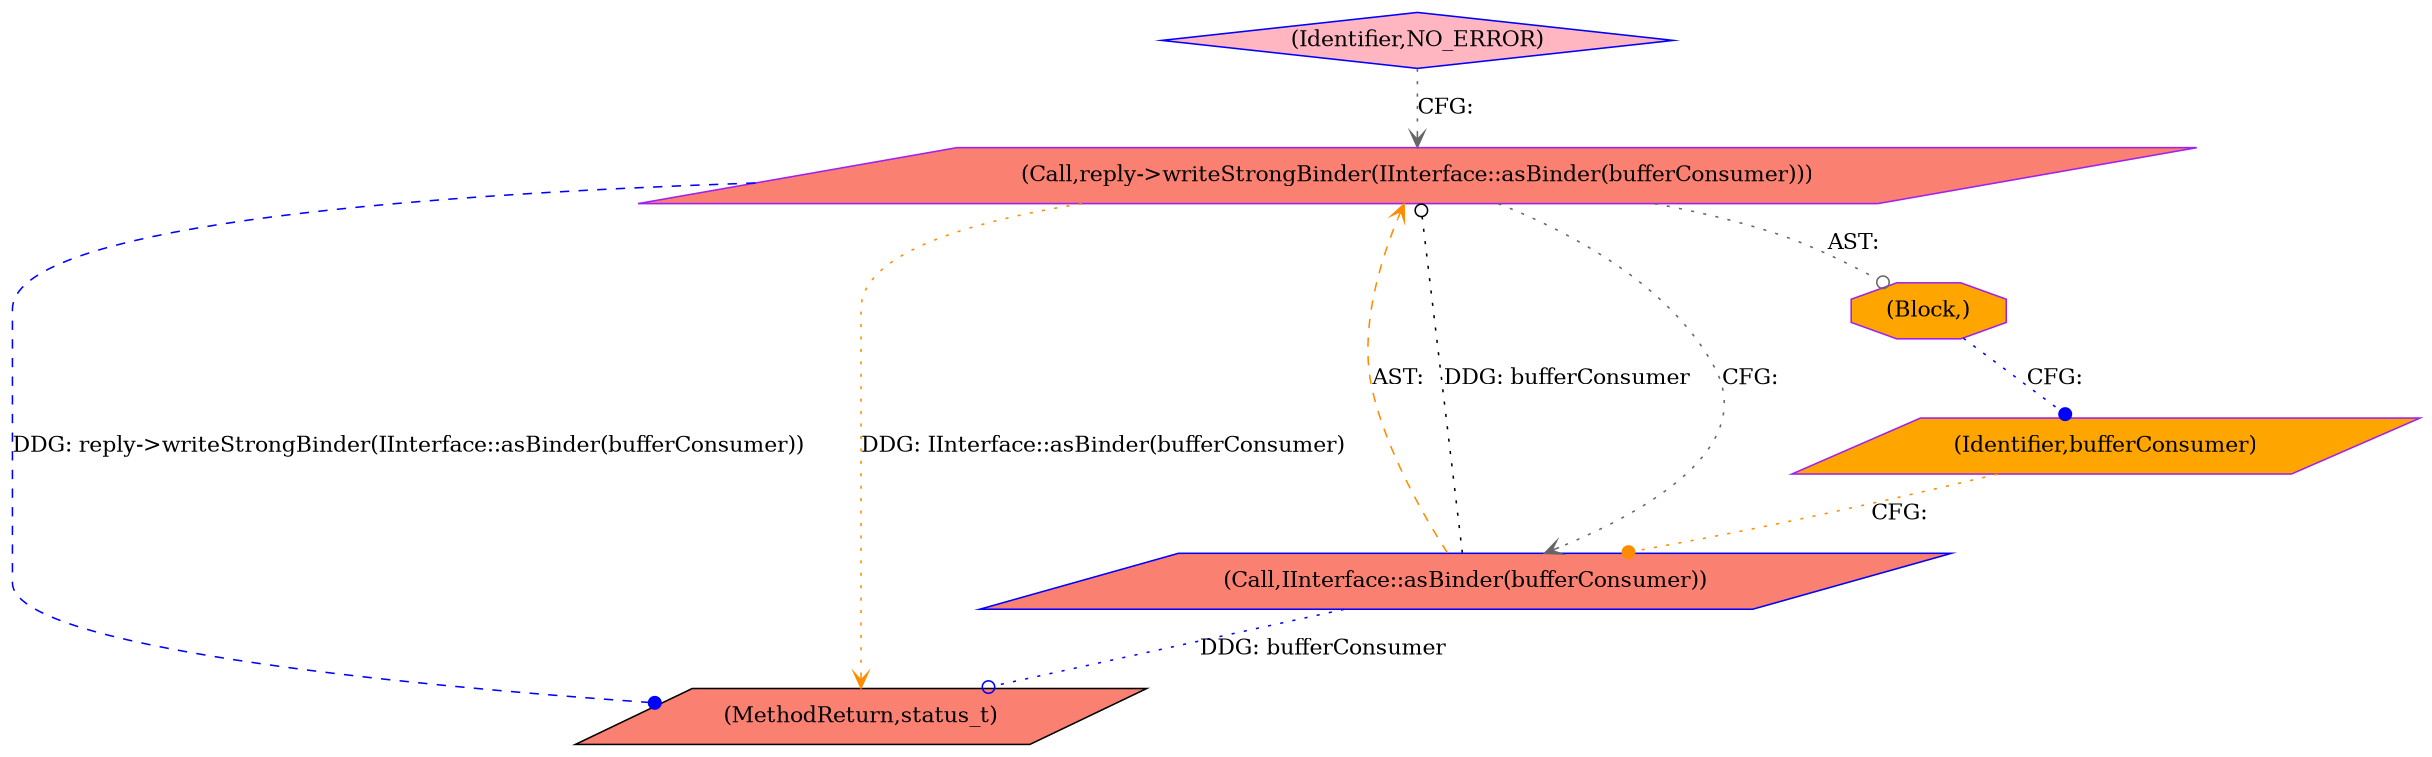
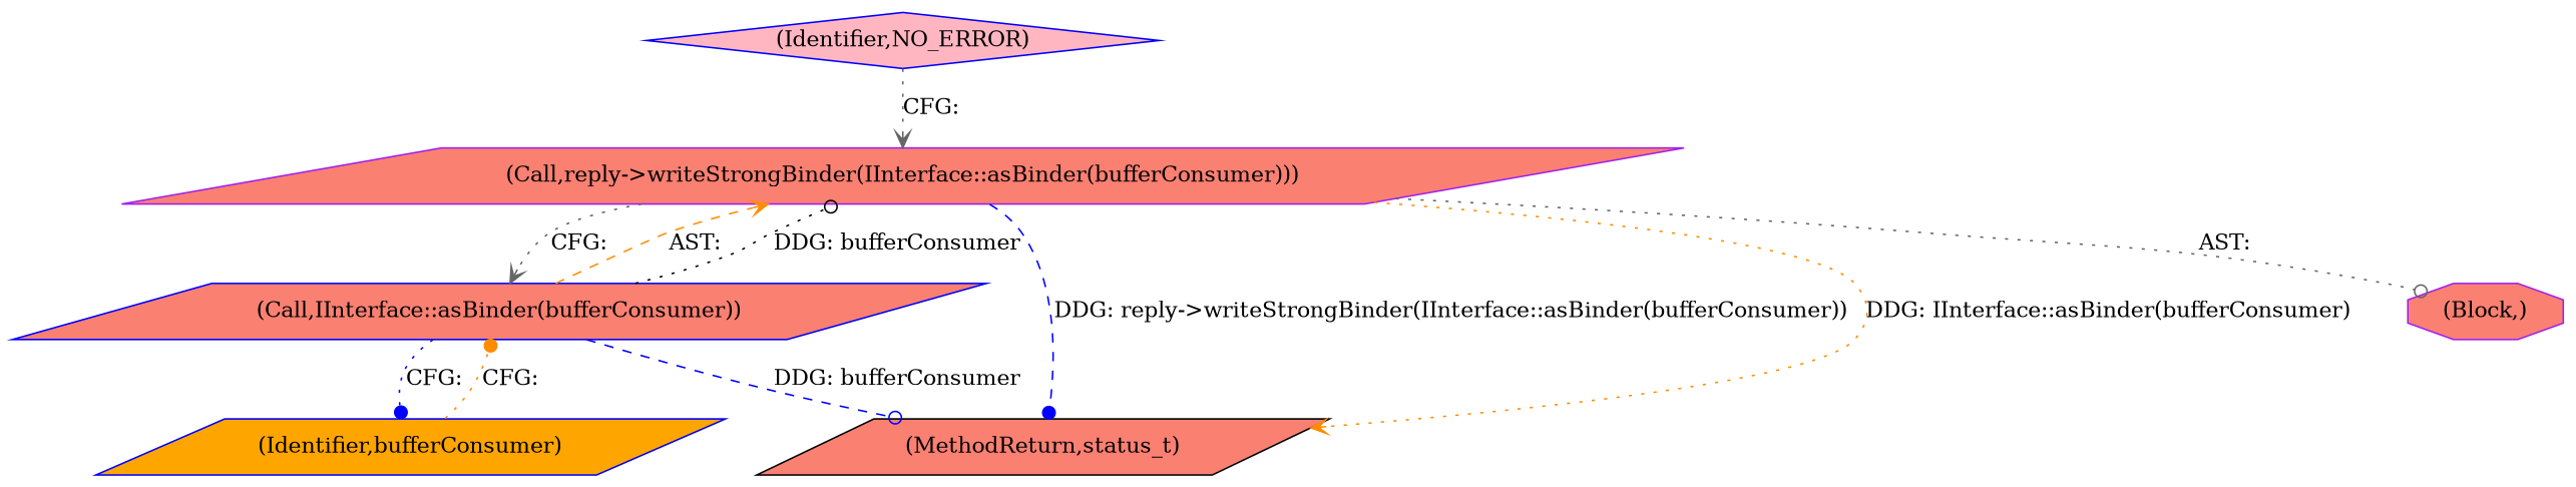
  digraph {
    node [color=purple fillcolor=salmon shape=parallelogram style=filled]
    edge [arrowhead=vee color=gray40 style=dotted]
    n1 [label="(Call,reply->writeStrongBinder(IInterface::asBinder(bufferConsumer)))"]
    n2 [color=blue label="(Call,IInterface::asBinder(bufferConsumer))"]
    n3 [color=black label="(MethodReturn,status_t)"]
-   n4 [fillcolor=orange label="(Block,)" shape=octagon]
-   n5 [fillcolor=orange label="(Identifier,bufferConsumer)"]
+   n4 [label="(Block,)" shape=octagon]
+   n5 [color=blue fillcolor=orange label="(Identifier,bufferConsumer)"]
    n6 [color=blue fillcolor=lightpink label="(Identifier,NO_ERROR)" shape=diamond]
    n1 -> n2 [label="CFG: "]
    n1 -> n3 [arrowhead=dot color=blue label="DDG: reply->writeStrongBinder(IInterface::asBinder(bufferConsumer))" style=dashed]
    n1 -> n3 [color=darkorange label="DDG: IInterface::asBinder(bufferConsumer)"]
    n1 -> n4 [arrowhead=odot label="AST: "]
    n2 -> n1 [color=darkorange label="AST: " style=dashed]
    n2 -> n1 [arrowhead=odot color=black label="DDG: bufferConsumer"]
-   n2 -> n3 [arrowhead=odot color=blue label="DDG: bufferConsumer"]
-   n4 -> n5 [arrowhead=dot color=blue label="CFG: "]
+   n2 -> n3 [arrowhead=odot color=blue label="DDG: bufferConsumer" style=dashed]
+   n2 -> n5 [arrowhead=dot color=blue label="CFG: "]
    n5 -> n2 [arrowhead=dot color=darkorange label="CFG: "]
    n6 -> n1 [label="CFG: "]
  }
